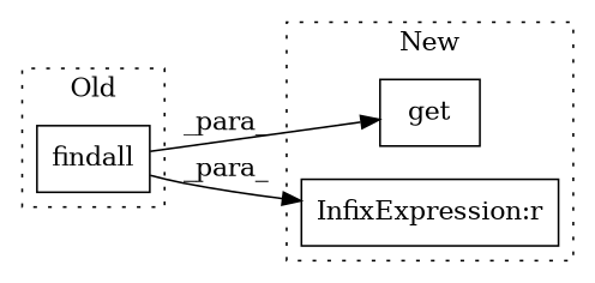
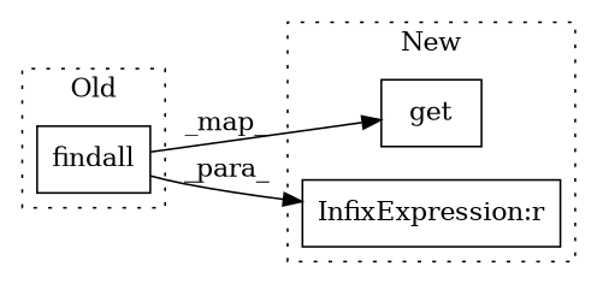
  digraph {
    rankdir=LR
    node [a=32 shape=box]
    n1 [l="4,1" label=get s="1519,1536"]
    n2 [a=27 l=4 label="InfixExpression:r" s=1565]
    n3 [l="8,1" label=findall s="1597,1614"]
    subgraph cluster_1 {
      label=New
      style=dotted
      n1
      n2
    }
    subgraph cluster_2 {
      label=Old
      style=dotted
      n3
    }
-   n3 -> n1 [label=_para_]
+   n3 -> n1 [label=_map_]
    n3 -> n2 [label=_para_]
  }
